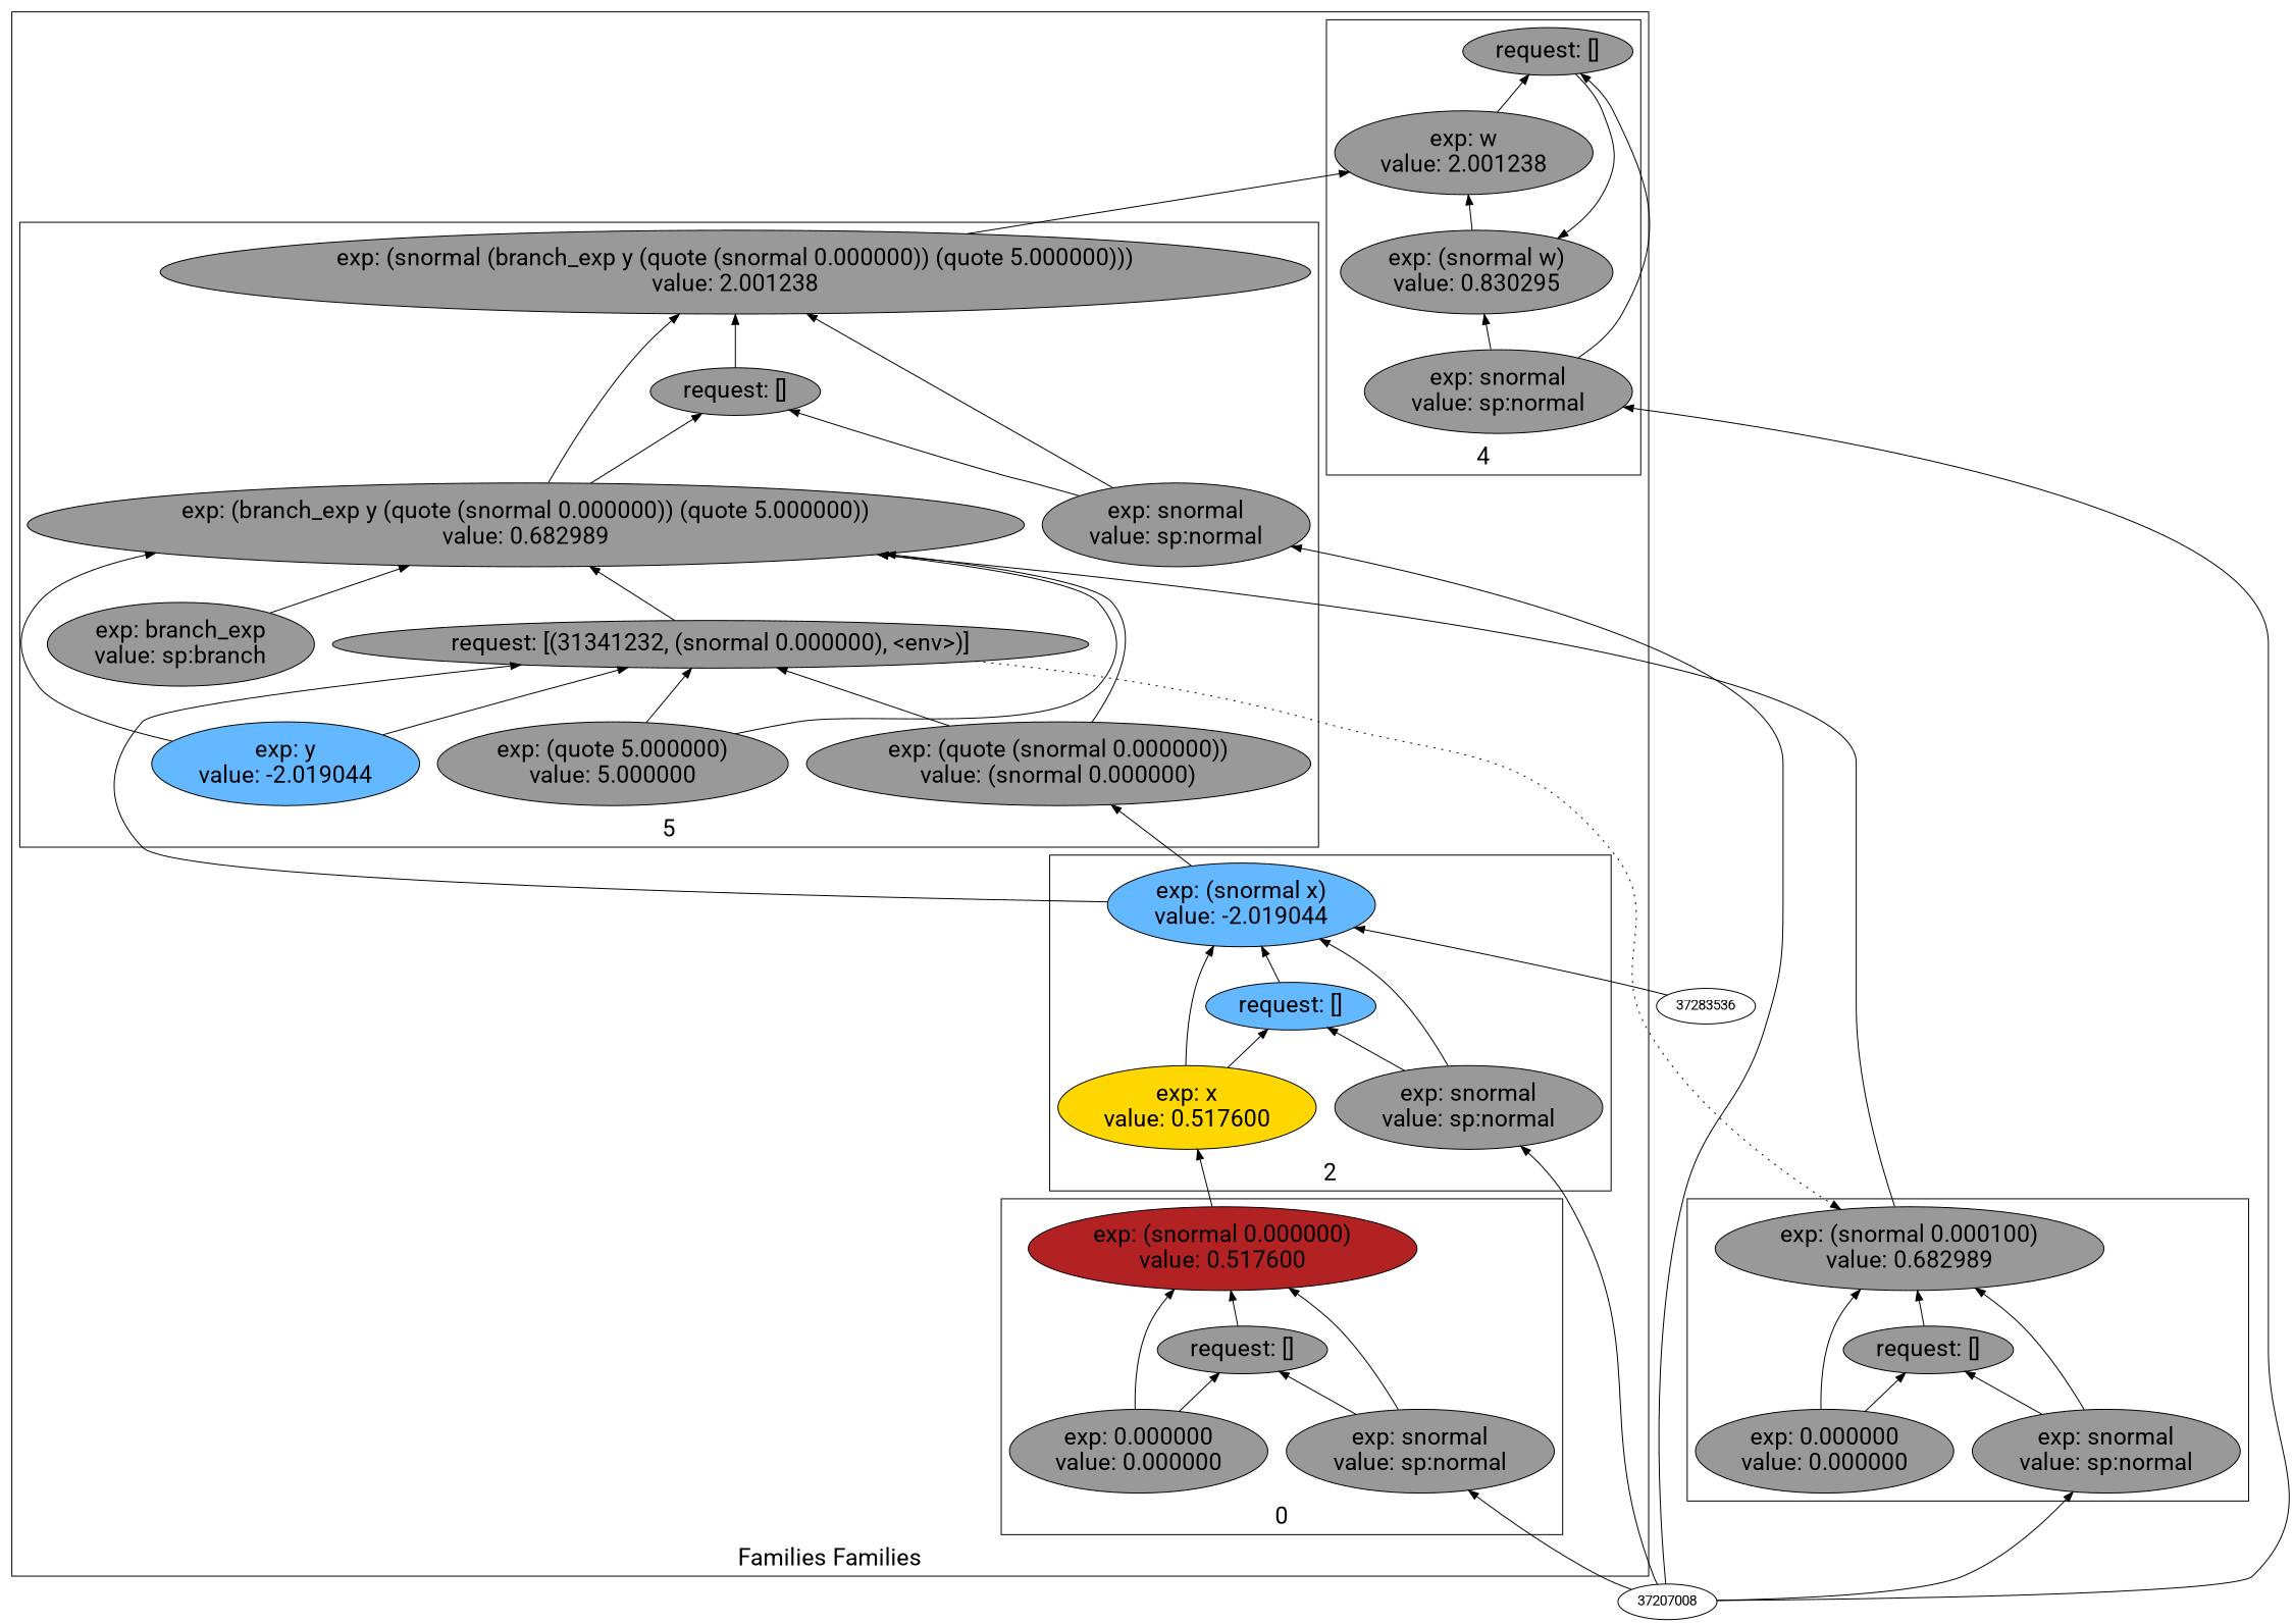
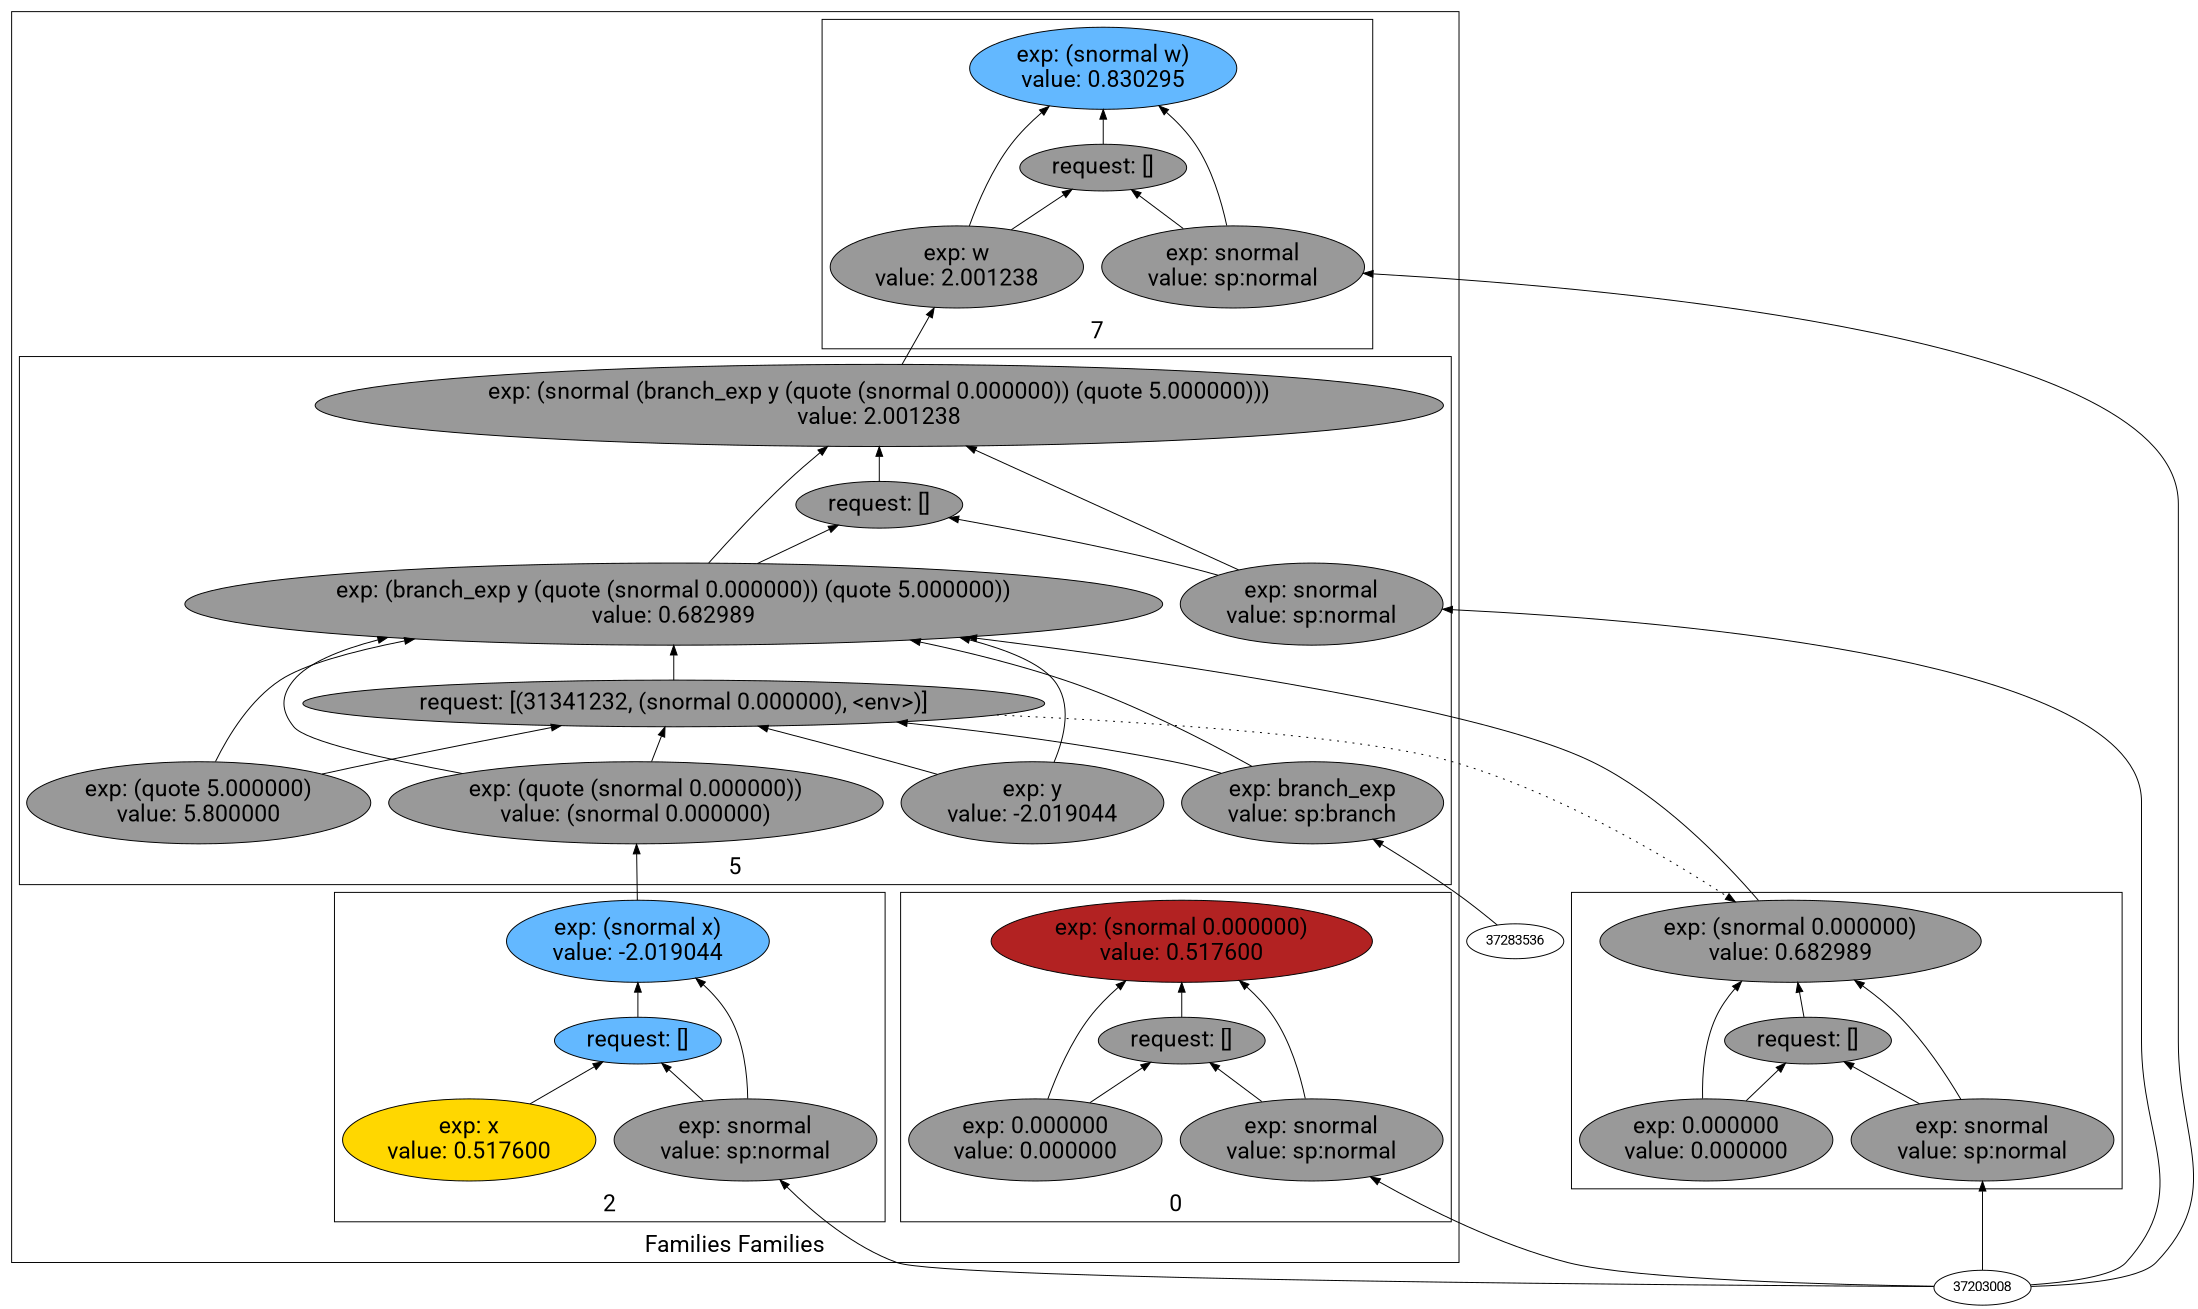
  digraph {
    fontname=Roboto
    fontsize=24
    rankdir=BT
    node [fillcolor=grey60 fontname=Roboto fontsize=24 shape=ellipse style=filled]
    edge [arrowhead=normal color=black constraint=true fontname=Roboto style=solid]
    n1 [fillcolor=firebrick label="exp: (snormal 0.000000)\nvalue: 0.517600"]
    n2 [label="request: []"]
    n3 [label="exp: snormal\nvalue: sp:normal"]
    n4 [label="exp: 0.000000\nvalue: 0.000000"]
    n5 [fillcolor=steelblue1 label="exp: (snormal x)\nvalue: -2.019044"]
    n6 [fillcolor=steelblue1 label="request: []"]
    n7 [label="exp: snormal\nvalue: sp:normal"]
    n8 [fillcolor=gold label="exp: x\nvalue: 0.517600"]
    n9 [label="exp: (snormal (branch_exp y (quote (snormal 0.000000)) (quote 5.000000)))\nvalue: 2.001238"]
    n10 [label="request: []"]
    n11 [label="exp: snormal\nvalue: sp:normal"]
    n12 [label="exp: (branch_exp y (quote (snormal 0.000000)) (quote 5.000000))\nvalue: 0.682989"]
    n13 [label="request: [(31341232, (snormal 0.000000), <env>)]"]
    n14 [label="exp: branch_exp\nvalue: sp:branch"]
-   n15 [fillcolor=steelblue1 label="exp: y\nvalue: -2.019044"]
+   n15 [label="exp: y\nvalue: -2.019044"]
    n16 [label="exp: (quote (snormal 0.000000))\nvalue: (snormal 0.000000)"]
-   n17 [label="exp: (quote 5.000000)\nvalue: 5.000000"]
-   n18 [label="exp: (snormal w)\nvalue: 0.830295"]
+   n17 [label="exp: (quote 5.000000)\nvalue: 5.800000"]
+   n18 [fillcolor=steelblue1 label="exp: (snormal w)\nvalue: 0.830295"]
    n19 [label="request: []"]
    n20 [label="exp: snormal\nvalue: sp:normal"]
    n21 [label="exp: w\nvalue: 2.001238"]
-   n22 [label="exp: (snormal 0.000100)\nvalue: 0.682989"]
+   n22 [label="exp: (snormal 0.000000)\nvalue: 0.682989"]
    n23 [label="request: []"]
    n24 [label="exp: snormal\nvalue: sp:normal"]
    n25 [label="exp: 0.000000\nvalue: 0.000000"]
-   37203008 [label=37207008 fillcolor="" fontsize="" shape="" style=""]
+   37203008 [fillcolor="" fontsize="" shape="" style=""]
    37283536 [fillcolor="" fontsize="" shape="" style=""]
    subgraph cluster_1 {
      label="Families Families"
      subgraph cluster_2 {
        label=0
        n1
        n2
        n3
        n4
      }
      subgraph cluster_3 {
        label=2
        n5
        n6
        n7
        n8
      }
      subgraph cluster_4 {
        label=5
        n9
        n10
        n11
        n12
        n13
        n14
        n15
        n16
        n17
      }
      subgraph cluster_5 {
-       label=4
+       label=7
        n18
        n19
        n20
        n21
      }
    }
    subgraph cluster_6 {
      n22
      n23
      n24
      n25
    }
-   n1 -> n8
    n2 -> n1
    n3 -> n1
    n3 -> n2
    n4 -> n1
    n4 -> n2
    n5 -> n16
    n6 -> n5
    n7 -> n5
    n7 -> n6
-   n8 -> n5
    n8 -> n6
    n9 -> n21
    n10 -> n9
    n11 -> n9
    n11 -> n10
    n12 -> n9
    n12 -> n10
    n13 -> n12
    n13 -> n22 [constraint=false style=dotted]
    n14 -> n12
-   n5 -> n13
+   n14 -> n13
    n15 -> n12
    n15 -> n13
    n16 -> n12
    n16 -> n13
    n17 -> n12
    n17 -> n13
    n19 -> n18
    n20 -> n18
    n20 -> n19
-   n18 -> n21
+   n21 -> n18
    n21 -> n19
    n22 -> n12
    n23 -> n22
    n24 -> n22
    n24 -> n23
    n25 -> n22
    n25 -> n23
    37203008 -> n3
    37203008 -> n7
    37203008 -> n11
    37203008 -> n20
    37203008 -> n24
-   37283536 -> n5
+   37283536 -> n14
  }
